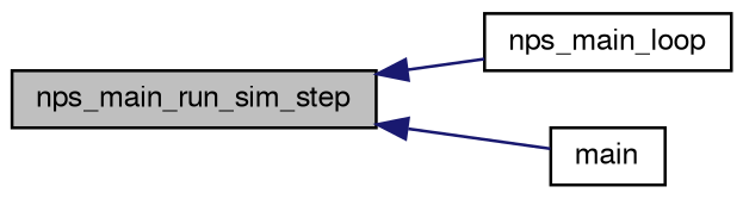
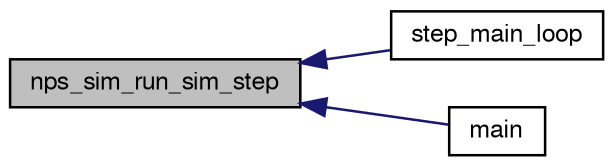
  digraph {
    rankdir=LR
    node [color=black fillcolor=white fontname=FreeSans fontsize=10 shape=record style=filled]
    edge [color=midnightblue dir=back fontname=FreeSans fontsize=10 labelfontname=FreeSans labelfontsize=10 style=solid]
-   n1 [fillcolor=grey75 fontcolor=black height=0.2 label=nps_main_run_sim_step width=0.4]
-   n2 [height=0.2 label=nps_main_loop width=0.4]
+   n1 [fillcolor=grey75 fontcolor=black height=0.2 label=nps_sim_run_sim_step width=0.4]
+   n2 [height=0.2 label=step_main_loop width=0.4]
    n3 [height=0.2 label=main width=0.4]
    n1 -> n2
    n1 -> n3
  }
